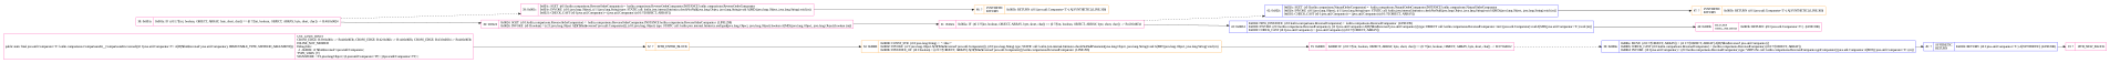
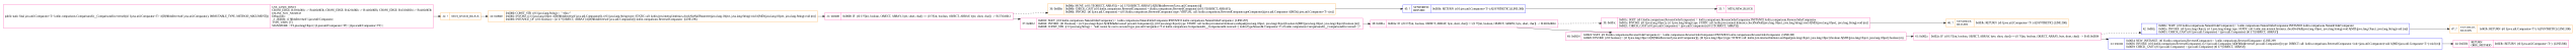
  digraph {
    fontname="Liberation Serif"
    rankdir=LR
    node [color=deeppink fontname="Liberation Serif" shape=record]
    edge [fontname="Liberation Serif"]
    n1 [color=darkorange label="{32\:\ ?|MTH_ENTER_BLOCK\l}"]
    n2 [color=darkorange label="{34\:\ 0x0000|0x0000: CONST_STR  (r0 I:java.lang.String) =  \"\<this\>\" \l0x0002: INVOKE  (r2 I:java.lang.Object A[D('$this$reversed' java.util.Comparator)]), (r0 I:java.lang.String) type: STATIC call: kotlin.jvm.internal.Intrinsics.checkNotNullParameter(java.lang.Object, java.lang.String):void A[MD:(java.lang.Object, java.lang.String):void (m)]\l0x0006: INSTANCE_OF  (r0 I:boolean) = (r2 I:??[OBJECT, ARRAY] A[D('$this$reversed' java.util.Comparator)]) kotlin.comparisons.ReversedComparator  (LINE:296)\l}"]
    n3 [label="{35\:\ 0x0008|0x0008: IF  (r0 I:??[int, boolean, OBJECT, ARRAY, byte, short, char]) == (0 ??[int, boolean, OBJECT, ARRAY, byte, short, char])  \-\> B:37:0x0012 \l}"]
-   n4 [color=blue label="{36\:\ 0x000a|0x000a: MOVE  (r0 I:??[OBJECT, ARRAY]) = (r2 I:??[OBJECT, ARRAY] A[D('$this$reversed' java.util.Comparator)]) \l0x000b: CHECK_CAST (r0 I:kotlin.comparisons.ReversedComparator) = (kotlin.comparisons.ReversedComparator) (r0 I:??[OBJECT, ARRAY]) \l0x000d: INVOKE  (r0 I:java.util.Comparator) = (r0 I:kotlin.comparisons.ReversedComparator) type: VIRTUAL call: kotlin.comparisons.ReversedComparator.getComparator():java.util.Comparator A[MD:():java.util.Comparator\<T\> (m)]\l}"]
+   n4 [color=darkorange label="{36\:\ 0x000a|0x000a: MOVE  (r0 I:??[OBJECT, ARRAY]) = (r2 I:??[OBJECT, ARRAY] A[D('$this$reversed' java.util.Comparator)]) \l0x000b: CHECK_CAST (r0 I:kotlin.comparisons.ReversedComparator) = (kotlin.comparisons.ReversedComparator) (r0 I:??[OBJECT, ARRAY]) \l0x000d: INVOKE  (r0 I:java.util.Comparator) = (r0 I:kotlin.comparisons.ReversedComparator) type: VIRTUAL call: kotlin.comparisons.ReversedComparator.getComparator():java.util.Comparator A[MD:():java.util.Comparator\<T\> (m)]\l}"]
+   n5 [label="{37\:\ 0x0012|0x0012: SGET  (r0 I:kotlin.comparisons.NaturalOrderComparator) =  kotlin.comparisons.NaturalOrderComparator.INSTANCE kotlin.comparisons.NaturalOrderComparator  (LINE:297)\l0x0014: INVOKE  (r0 I:boolean) = (r2 I:java.lang.Object A[D('$this$reversed' java.util.Comparator)]), (r0 I:java.lang.Object) type: STATIC call: kotlin.jvm.internal.Intrinsics.areEqual(java.lang.Object, java.lang.Object):boolean A[MD:(java.lang.Object, java.lang.Object):boolean (m)]\l0x0018: CONST_STR  (r1 I:java.lang.String) =  \"null cannot be cast to non\-null type java.util.Comparator\<T of kotlin.comparisons.ComparisonsKt__ComparisonsKt.reversed\>\{ kotlin.TypeAliasesKt.Comparator\<T of kotlin.comparisons.ComparisonsKt__ComparisonsKt.reversed\> \}\" \l}"]
    n6 [color=blue label="{45\:\ ?|SYNTHETIC\lRETURN\l|0x003b: RETURN  (r0 I:java.util.Comparator\<T\>) A[SYNTHETIC] (LINE:300)\l}"]
    n7 [label="{38\:\ 0x001a|0x001a: IF  (r0 I:??[int, boolean, OBJECT, ARRAY, byte, short, char]) == (0 ??[int, boolean, OBJECT, ARRAY, byte, short, char])  \-\> B:40:0x0024 \l}"]
    n8 [label="{33\:\ ?|MTH_NEW_BLOCK\l}"]
    n9 [label="{39\:\ 0x001c|0x001c: SGET  (r0 I:kotlin.comparisons.ReverseOrderComparator) =  kotlin.comparisons.ReverseOrderComparator.INSTANCE kotlin.comparisons.ReverseOrderComparator \l0x001e: INVOKE  (r0 I:java.lang.Object), (r1 I:java.lang.String) type: STATIC call: kotlin.jvm.internal.Intrinsics.checkNotNull(java.lang.Object, java.lang.String):void A[MD:(java.lang.Object, java.lang.String):void (m)]\l0x0021: CHECK_CAST (r0 I:java.util.Comparator) = (java.util.Comparator) (r0 I:??[OBJECT, ARRAY]) \l}"]
    n10 [label="{40\:\ 0x0024|0x0024: SGET  (r0 I:kotlin.comparisons.ReverseOrderComparator) =  kotlin.comparisons.ReverseOrderComparator.INSTANCE kotlin.comparisons.ReverseOrderComparator  (LINE:298)\l0x0026: INVOKE  (r0 I:boolean) = (r2 I:java.lang.Object A[D('$this$reversed' java.util.Comparator)]), (r0 I:java.lang.Object) type: STATIC call: kotlin.jvm.internal.Intrinsics.areEqual(java.lang.Object, java.lang.Object):boolean A[MD:(java.lang.Object, java.lang.Object):boolean (m)]\l}"]
    n11 [color=darkorange label="{46\:\ ?|SYNTHETIC\lRETURN\l|0x003b: RETURN  (r0 I:java.util.Comparator\<T\>) A[SYNTHETIC] (LINE:300)\l}"]
    n12 [label="{41\:\ 0x002a|0x002a: IF  (r0 I:??[int, boolean, OBJECT, ARRAY, byte, short, char]) == (0 ??[int, boolean, OBJECT, ARRAY, byte, short, char])  \-\> B:43:0x0034 \l}"]
    n13 [color=blue label="{42\:\ 0x002c|0x002c: SGET  (r0 I:kotlin.comparisons.NaturalOrderComparator) =  kotlin.comparisons.NaturalOrderComparator.INSTANCE kotlin.comparisons.NaturalOrderComparator \l0x002e: INVOKE  (r0 I:java.lang.Object), (r1 I:java.lang.String) type: STATIC call: kotlin.jvm.internal.Intrinsics.checkNotNull(java.lang.Object, java.lang.String):void A[MD:(java.lang.Object, java.lang.String):void (m)]\l0x0031: CHECK_CAST (r0 I:java.util.Comparator) = (java.util.Comparator) (r0 I:??[OBJECT, ARRAY]) \l}"]
    n14 [color=blue label="{43\:\ 0x0034|0x0034: NEW_INSTANCE  (r0 I:kotlin.comparisons.ReversedComparator) =  kotlin.comparisons.ReversedComparator  (LINE:299)\l0x0036: INVOKE  (r0 I:kotlin.comparisons.ReversedComparator), (r2 I:java.util.Comparator A[D('$this$reversed' java.util.Comparator)]) type: DIRECT call: kotlin.comparisons.ReversedComparator.\<init\>(java.util.Comparator):void A[MD:(java.util.Comparator\<T\>):void (m)]\l0x0039: CHECK_CAST (r0 I:java.util.Comparator) = (java.util.Comparator) (r0 I:??[OBJECT, ARRAY]) \l}"]
    n15 [color=darkorange label="{47\:\ ?|SYNTHETIC\lRETURN\l|0x003b: RETURN  (r0 I:java.util.Comparator\<T\>) A[SYNTHETIC] (LINE:300)\l}"]
    n16 [label="{44\:\ 0x003b|RETURN\lORIG_METHOD\l|0x003b: RETURN  (r0 I:java.util.Comparator\<T\>)  (LINE:300)\l}"]
    n17 [label="{public static final java.util.Comparator\<T\> kotlin.comparisons.ComparisonsKt__ComparisonsKt.reversed((r2 I:java.util.Comparator\<T\> A[D('$this$reversed' java.util.Comparator), IMMUTABLE_TYPE, METHOD_ARGUMENT]))  | USE_LINES_HINTS\lCROSS_EDGE: B:39:0x001c \-\> B:44:0x003b, CROSS_EDGE: B:42:0x002c \-\> B:44:0x003b, CROSS_EDGE: B:43:0x0034 \-\> B:44:0x003b\lINLINE_NOT_NEEDED\lDebug Info:\l  \-1 \-0x003b: r2 '$this$reversed' Ljava\/util\/Comparator;\lTYPE_VARS: [T]\lSIGNATURE: \<T:Ljava\/lang\/Object;\>(Ljava\/util\/Comparator\<TT;\>;)Ljava\/util\/Comparator\<TT;\>;\l}"]
    n1 -> n2
    n2 -> n3
    n3 -> n4 [style=dashed]
+   n3 -> n5
    n4 -> n6
+   n5 -> n7
    n6 -> n8
    n7 -> n9 [style=dashed]
    n7 -> n10
    n9 -> n11
    n10 -> n12
    n12 -> n13 [style=dashed]
    n12 -> n14
    n13 -> n15
    n14 -> n16
    n17 -> n1
  }
